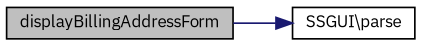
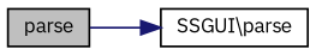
  digraph {
    rankdir=LR
    fontname="IBM Plex Sans"
    node [color=black fontname="IBM Plex Sans" fontsize=10 shape=record style=filled]
-   n1 [fillcolor=grey75 fontcolor=black height=0.2 label=displayBillingAddressForm width=0.4]
+   n1 [fillcolor=grey75 fontcolor=black height=0.2 label=parse width=0.4]
    n2 [fillcolor=white height=0.2 label="SSGUI\\parse" width=0.4]
    n1 -> n2 [color=midnightblue fontname="IBM Plex Sans" fontsize=10 labelfontname=Helvetica labelfontsize=10 style=solid]
  }
